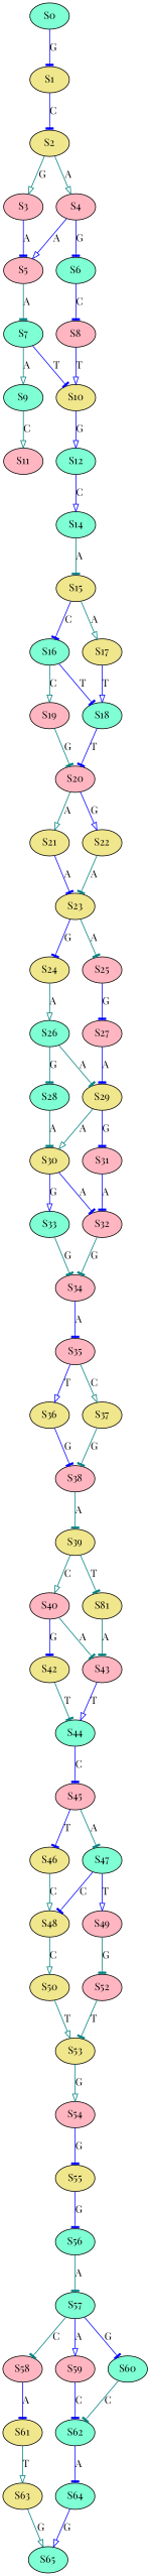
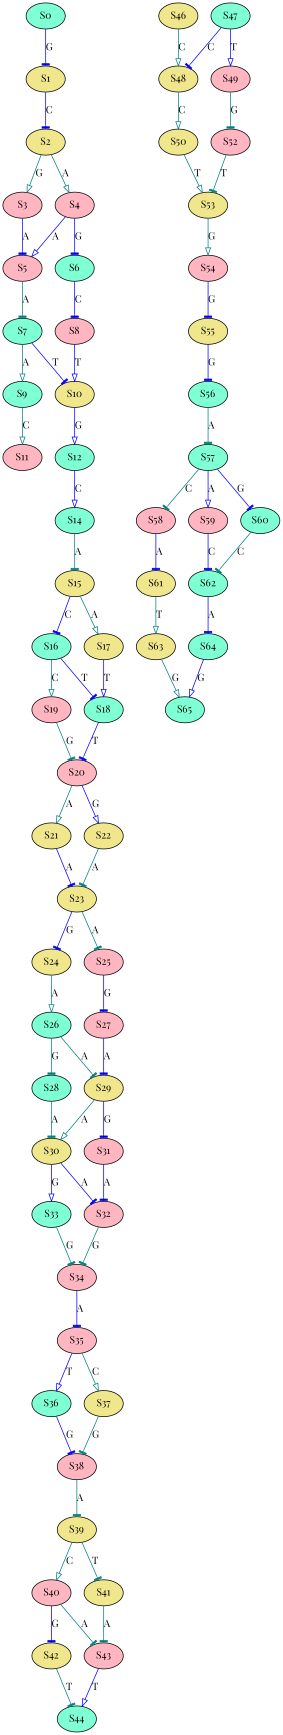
  strict digraph {
    fontname="Playfair Display"
    node [fillcolor=khaki fontname="Playfair Display" style=filled]
    edge [arrowhead=tee color=blue fontname="Playfair Display"]
    S0 [fillcolor=aquamarine]
    S1
    S2
    S3 [fillcolor=lightpink]
    S4 [fillcolor=lightpink]
    S5 [fillcolor=lightpink]
    S6 [fillcolor=aquamarine]
    S7 [fillcolor=aquamarine]
    S8 [fillcolor=lightpink]
    S9 [fillcolor=aquamarine]
    S10
    S11 [fillcolor=lightpink]
    S12 [fillcolor=aquamarine]
    S14 [fillcolor=aquamarine]
    S15
    S16 [fillcolor=aquamarine]
    S17
    S18 [fillcolor=aquamarine]
    S19 [fillcolor=lightpink]
    S20 [fillcolor=lightpink]
    S21
    S22
    S23
    S24
    S25 [fillcolor=lightpink]
    S26 [fillcolor=aquamarine]
    S27 [fillcolor=lightpink]
    S28 [fillcolor=aquamarine]
    S29
    S30
    S31 [fillcolor=lightpink]
    S32 [fillcolor=lightpink]
    S33 [fillcolor=aquamarine]
    S34 [fillcolor=lightpink]
    S35 [fillcolor=lightpink]
-   S36
+   S36 [fillcolor=aquamarine]
    S37
    S38 [fillcolor=lightpink]
    S39
    S40 [fillcolor=lightpink]
-   S41 [label=S81]
+   S41
    S42
    S43 [fillcolor=lightpink]
    S44 [fillcolor=aquamarine]
-   S45 [fillcolor=lightpink]
    S46
    S47 [fillcolor=aquamarine]
    S48
    S49 [fillcolor=lightpink]
    S50
    S52 [fillcolor=lightpink]
    S53
    S54 [fillcolor=lightpink]
    S55
    S56 [fillcolor=aquamarine]
    S57 [fillcolor=aquamarine]
    S58 [fillcolor=lightpink]
    S59 [fillcolor=lightpink]
    S60 [fillcolor=aquamarine]
    S61
    S62 [fillcolor=aquamarine]
    S63
    S64 [fillcolor=aquamarine]
    S65 [fillcolor=aquamarine]
    S0 -> S1 [label=G]
    S1 -> S2 [label=C]
    S2 -> S3 [arrowhead=onormal color=teal label=G]
    S2 -> S4 [arrowhead=onormal color=teal label=A]
    S3 -> S5 [label=A]
    S4 -> S5 [arrowhead=onormal label=A]
    S4 -> S6 [label=G]
    S5 -> S7 [color=teal label=A]
    S6 -> S8 [label=C]
    S7 -> S9 [arrowhead=onormal color=teal label=A]
    S7 -> S10 [label=T]
    S8 -> S10 [arrowhead=onormal label=T]
    S9 -> S11 [arrowhead=onormal color=teal label=C]
    S10 -> S12 [arrowhead=onormal label=G]
    S12 -> S14 [arrowhead=onormal label=C]
    S14 -> S15 [color=teal label=A]
    S15 -> S16 [label=C]
    S15 -> S17 [arrowhead=onormal color=teal label=A]
    S16 -> S18 [label=T]
    S16 -> S19 [arrowhead=onormal color=teal label=C]
    S17 -> S18 [arrowhead=onormal label=T]
    S18 -> S20 [label=T]
    S19 -> S20 [color=teal label=G]
    S20 -> S21 [arrowhead=onormal color=teal label=A]
    S20 -> S22 [arrowhead=onormal label=G]
    S21 -> S23 [label=A]
    S22 -> S23 [color=teal label=A]
    S23 -> S24 [label=G]
    S23 -> S25 [color=teal label=A]
    S24 -> S26 [arrowhead=onormal color=teal label=A]
    S25 -> S27 [label=G]
    S26 -> S28 [color=teal label=G]
    S26 -> S29 [color=teal label=A]
    S27 -> S29 [label=A]
    S28 -> S30 [color=teal label=A]
    S29 -> S30 [arrowhead=onormal color=teal label=A]
    S29 -> S31 [label=G]
    S30 -> S32 [label=A]
    S30 -> S33 [arrowhead=onormal label=G]
    S31 -> S32 [label=A]
    S32 -> S34 [color=teal label=G]
    S33 -> S34 [color=teal label=G]
    S34 -> S35 [label=A]
    S35 -> S36 [arrowhead=onormal label=T]
    S35 -> S37 [arrowhead=onormal color=teal label=C]
    S36 -> S38 [label=G]
    S37 -> S38 [color=teal label=G]
    S38 -> S39 [color=teal label=A]
    S39 -> S40 [arrowhead=onormal color=teal label=C]
    S39 -> S41 [color=teal label=T]
    S40 -> S42 [label=G]
    S40 -> S43 [color=teal label=A]
    S41 -> S43 [color=teal label=A]
    S42 -> S44 [color=teal label=T]
    S43 -> S44 [arrowhead=onormal label=T]
-   S44 -> S45 [label=C]
-   S45 -> S46 [label=T]
-   S45 -> S47 [color=teal label=A]
    S46 -> S48 [arrowhead=onormal color=teal label=C]
    S47 -> S48 [label=C]
    S47 -> S49 [arrowhead=onormal label=T]
    S48 -> S50 [arrowhead=onormal color=teal label=C]
    S49 -> S52 [color=teal label=G]
    S50 -> S53 [arrowhead=onormal color=teal label=T]
    S52 -> S53 [color=teal label=T]
    S53 -> S54 [arrowhead=onormal color=teal label=G]
    S54 -> S55 [label=G]
    S55 -> S56 [label=G]
    S56 -> S57 [color=teal label=A]
    S57 -> S58 [color=teal label=C]
    S57 -> S59 [arrowhead=onormal label=A]
    S57 -> S60 [label=G]
    S58 -> S61 [label=A]
    S59 -> S62 [label=C]
    S60 -> S62 [color=teal label=C]
    S61 -> S63 [arrowhead=onormal color=teal label=T]
    S62 -> S64 [label=A]
    S63 -> S65 [arrowhead=onormal color=teal label=G]
    S64 -> S65 [arrowhead=onormal label=G]
  }
